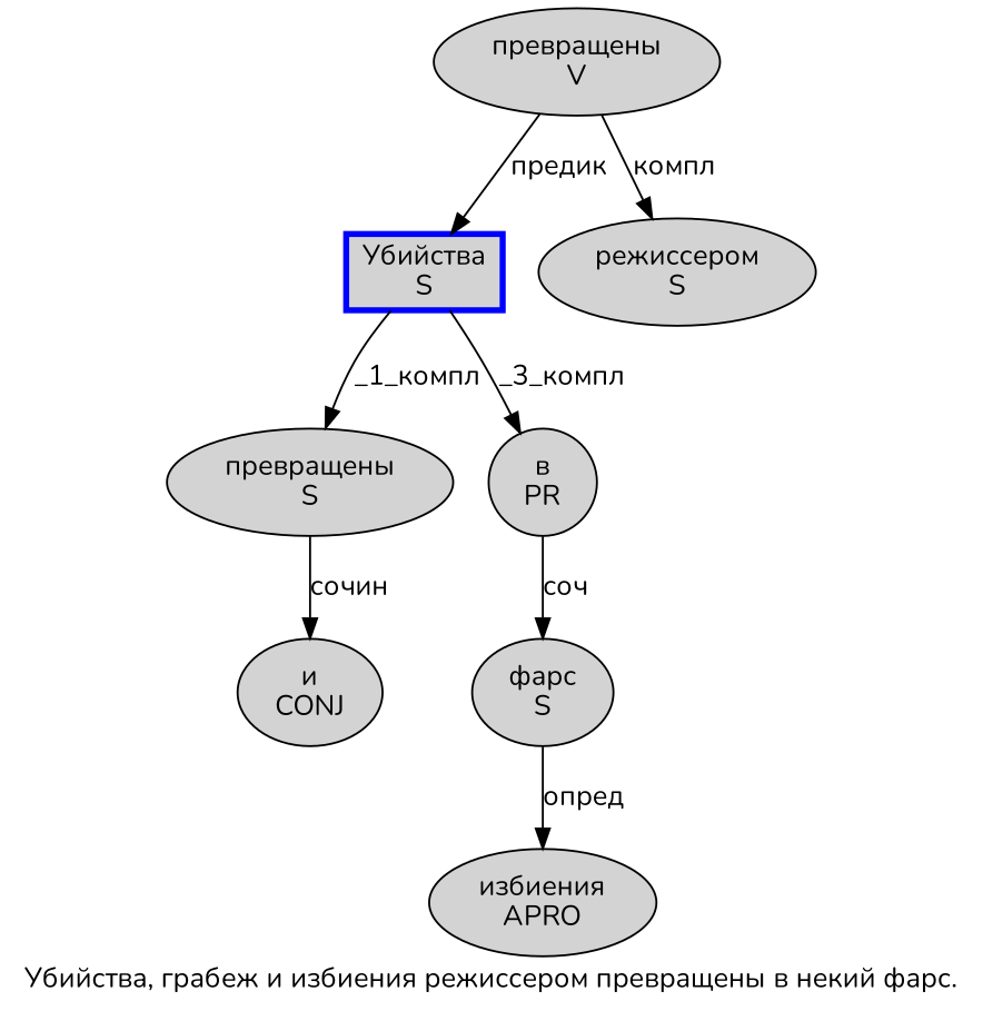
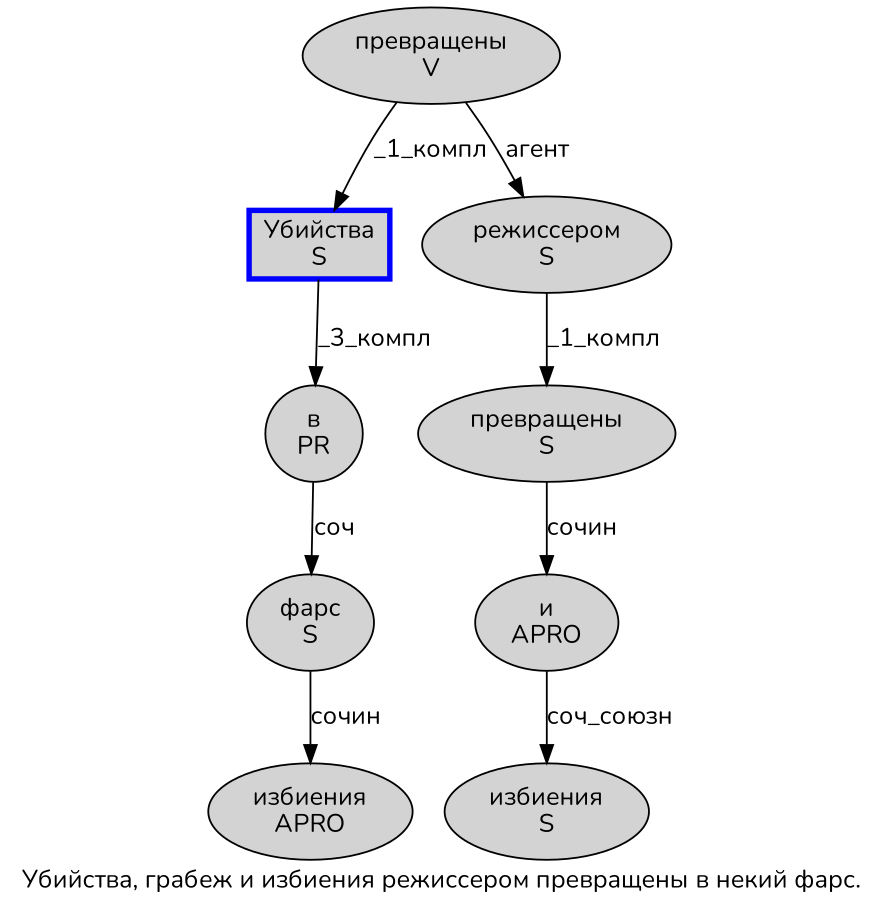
  digraph {
    fontname=Nunito
    label="Убийства, грабеж и избиения режиссером превращены в некий фарс."
    node [fillcolor=lightgray fontname=Nunito penwidth=1 shape=ellipse style=filled]
    edge [fontname=Nunito]
    n1 [color=blue label="Убийства\nS" penwidth=3 shape=box]
    n2 [label="превращены\nS"]
    n3 [label="в\nPR"]
-   n4 [label="и\nCONJ"]
+   n4 [label="и\nAPRO"]
+   n5 [label="избиения\nS"]
    n6 [label="режиссером\nS"]
    n7 [label="превращены\nV"]
    n8 [label="фарс\nS"]
    n9 [label="избиения\nAPRO"]
-   n1 -> n2 [label="_1_компл"]
+   n6 -> n2 [label="_1_компл"]
    n1 -> n3 [label="_3_компл"]
    n2 -> n4 [label="сочин"]
    n3 -> n8 [label="соч"]
-   n7 -> n1 [label="предик"]
-   n7 -> n6 [label="компл"]
-   n8 -> n9 [label="опред"]
+   n4 -> n5 [label="соч_союзн"]
+   n7 -> n1 [label="_1_компл"]
+   n7 -> n6 [label="агент"]
+   n8 -> n9 [label="сочин"]
  }
